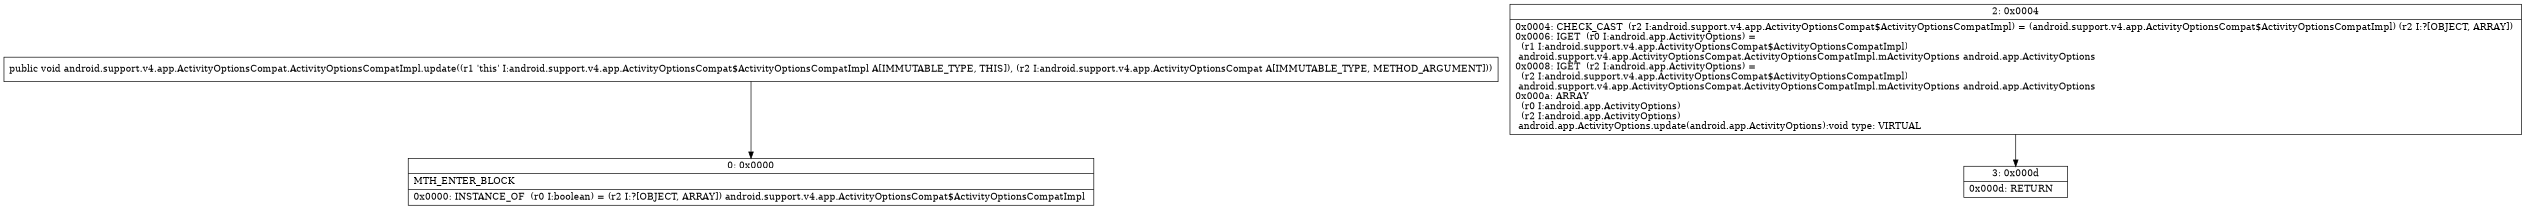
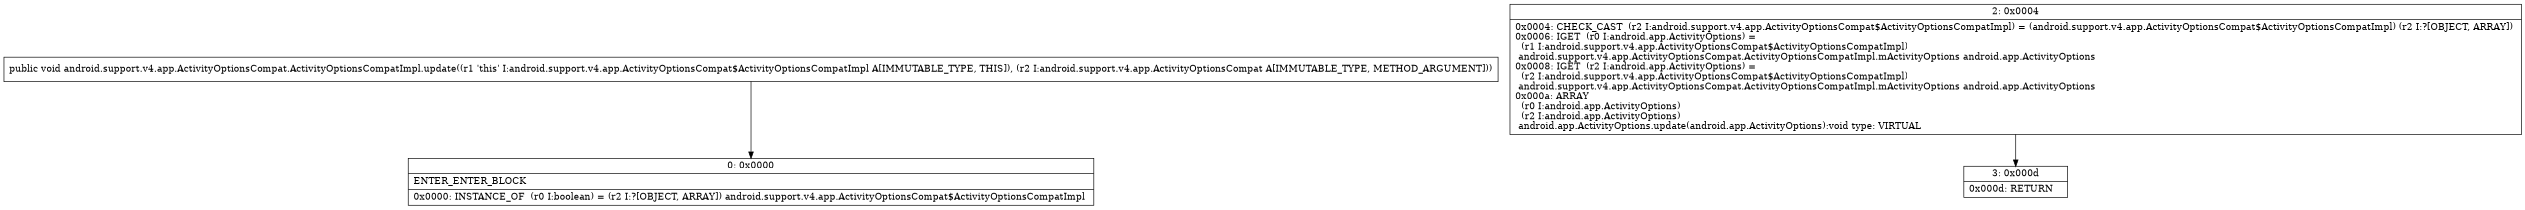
  digraph {
    fontname="DejaVu Serif"
    node [fontname="DejaVu Serif" shape=record]
    edge [fontname="DejaVu Serif"]
-   n1 [label="{0\:\ 0x0000|MTH_ENTER_BLOCK\l|0x0000: INSTANCE_OF  (r0 I:boolean) = (r2 I:?[OBJECT, ARRAY]) android.support.v4.app.ActivityOptionsCompat$ActivityOptionsCompatImpl \l}"]
+   n1 [label="{0\:\ 0x0000|ENTER_ENTER_BLOCK\l|0x0000: INSTANCE_OF  (r0 I:boolean) = (r2 I:?[OBJECT, ARRAY]) android.support.v4.app.ActivityOptionsCompat$ActivityOptionsCompatImpl \l}"]
    n2 [label="{2\:\ 0x0004|0x0004: CHECK_CAST  (r2 I:android.support.v4.app.ActivityOptionsCompat$ActivityOptionsCompatImpl) = (android.support.v4.app.ActivityOptionsCompat$ActivityOptionsCompatImpl) (r2 I:?[OBJECT, ARRAY]) \l0x0006: IGET  (r0 I:android.app.ActivityOptions) = \l  (r1 I:android.support.v4.app.ActivityOptionsCompat$ActivityOptionsCompatImpl)\l android.support.v4.app.ActivityOptionsCompat.ActivityOptionsCompatImpl.mActivityOptions android.app.ActivityOptions \l0x0008: IGET  (r2 I:android.app.ActivityOptions) = \l  (r2 I:android.support.v4.app.ActivityOptionsCompat$ActivityOptionsCompatImpl)\l android.support.v4.app.ActivityOptionsCompat.ActivityOptionsCompatImpl.mActivityOptions android.app.ActivityOptions \l0x000a: ARRAY  \l  (r0 I:android.app.ActivityOptions)\l  (r2 I:android.app.ActivityOptions)\l android.app.ActivityOptions.update(android.app.ActivityOptions):void type: VIRTUAL \l}"]
    n3 [label="{3\:\ 0x000d|0x000d: RETURN   \l}"]
    n4 [label="{public void android.support.v4.app.ActivityOptionsCompat.ActivityOptionsCompatImpl.update((r1 'this' I:android.support.v4.app.ActivityOptionsCompat$ActivityOptionsCompatImpl A[IMMUTABLE_TYPE, THIS]), (r2 I:android.support.v4.app.ActivityOptionsCompat A[IMMUTABLE_TYPE, METHOD_ARGUMENT])) }"]
    n2 -> n3
    n4 -> n1
  }
